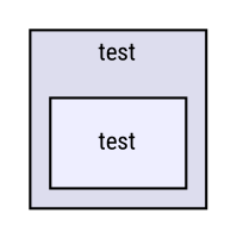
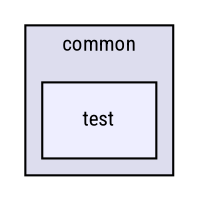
  digraph {
    compound=true
    rankdir=LR
    fontname="Roboto Condensed"
    n1 [fillcolor="#eeeeff" fontname="Roboto Condensed" fontsize=10 label=test pencolor=black shape=box style=filled]
    subgraph cluster_1 {
      bgcolor="#ddddee"
      fontsize=10
-     label=test
+     label=common
      pencolor=black
      n1
    }
  }
